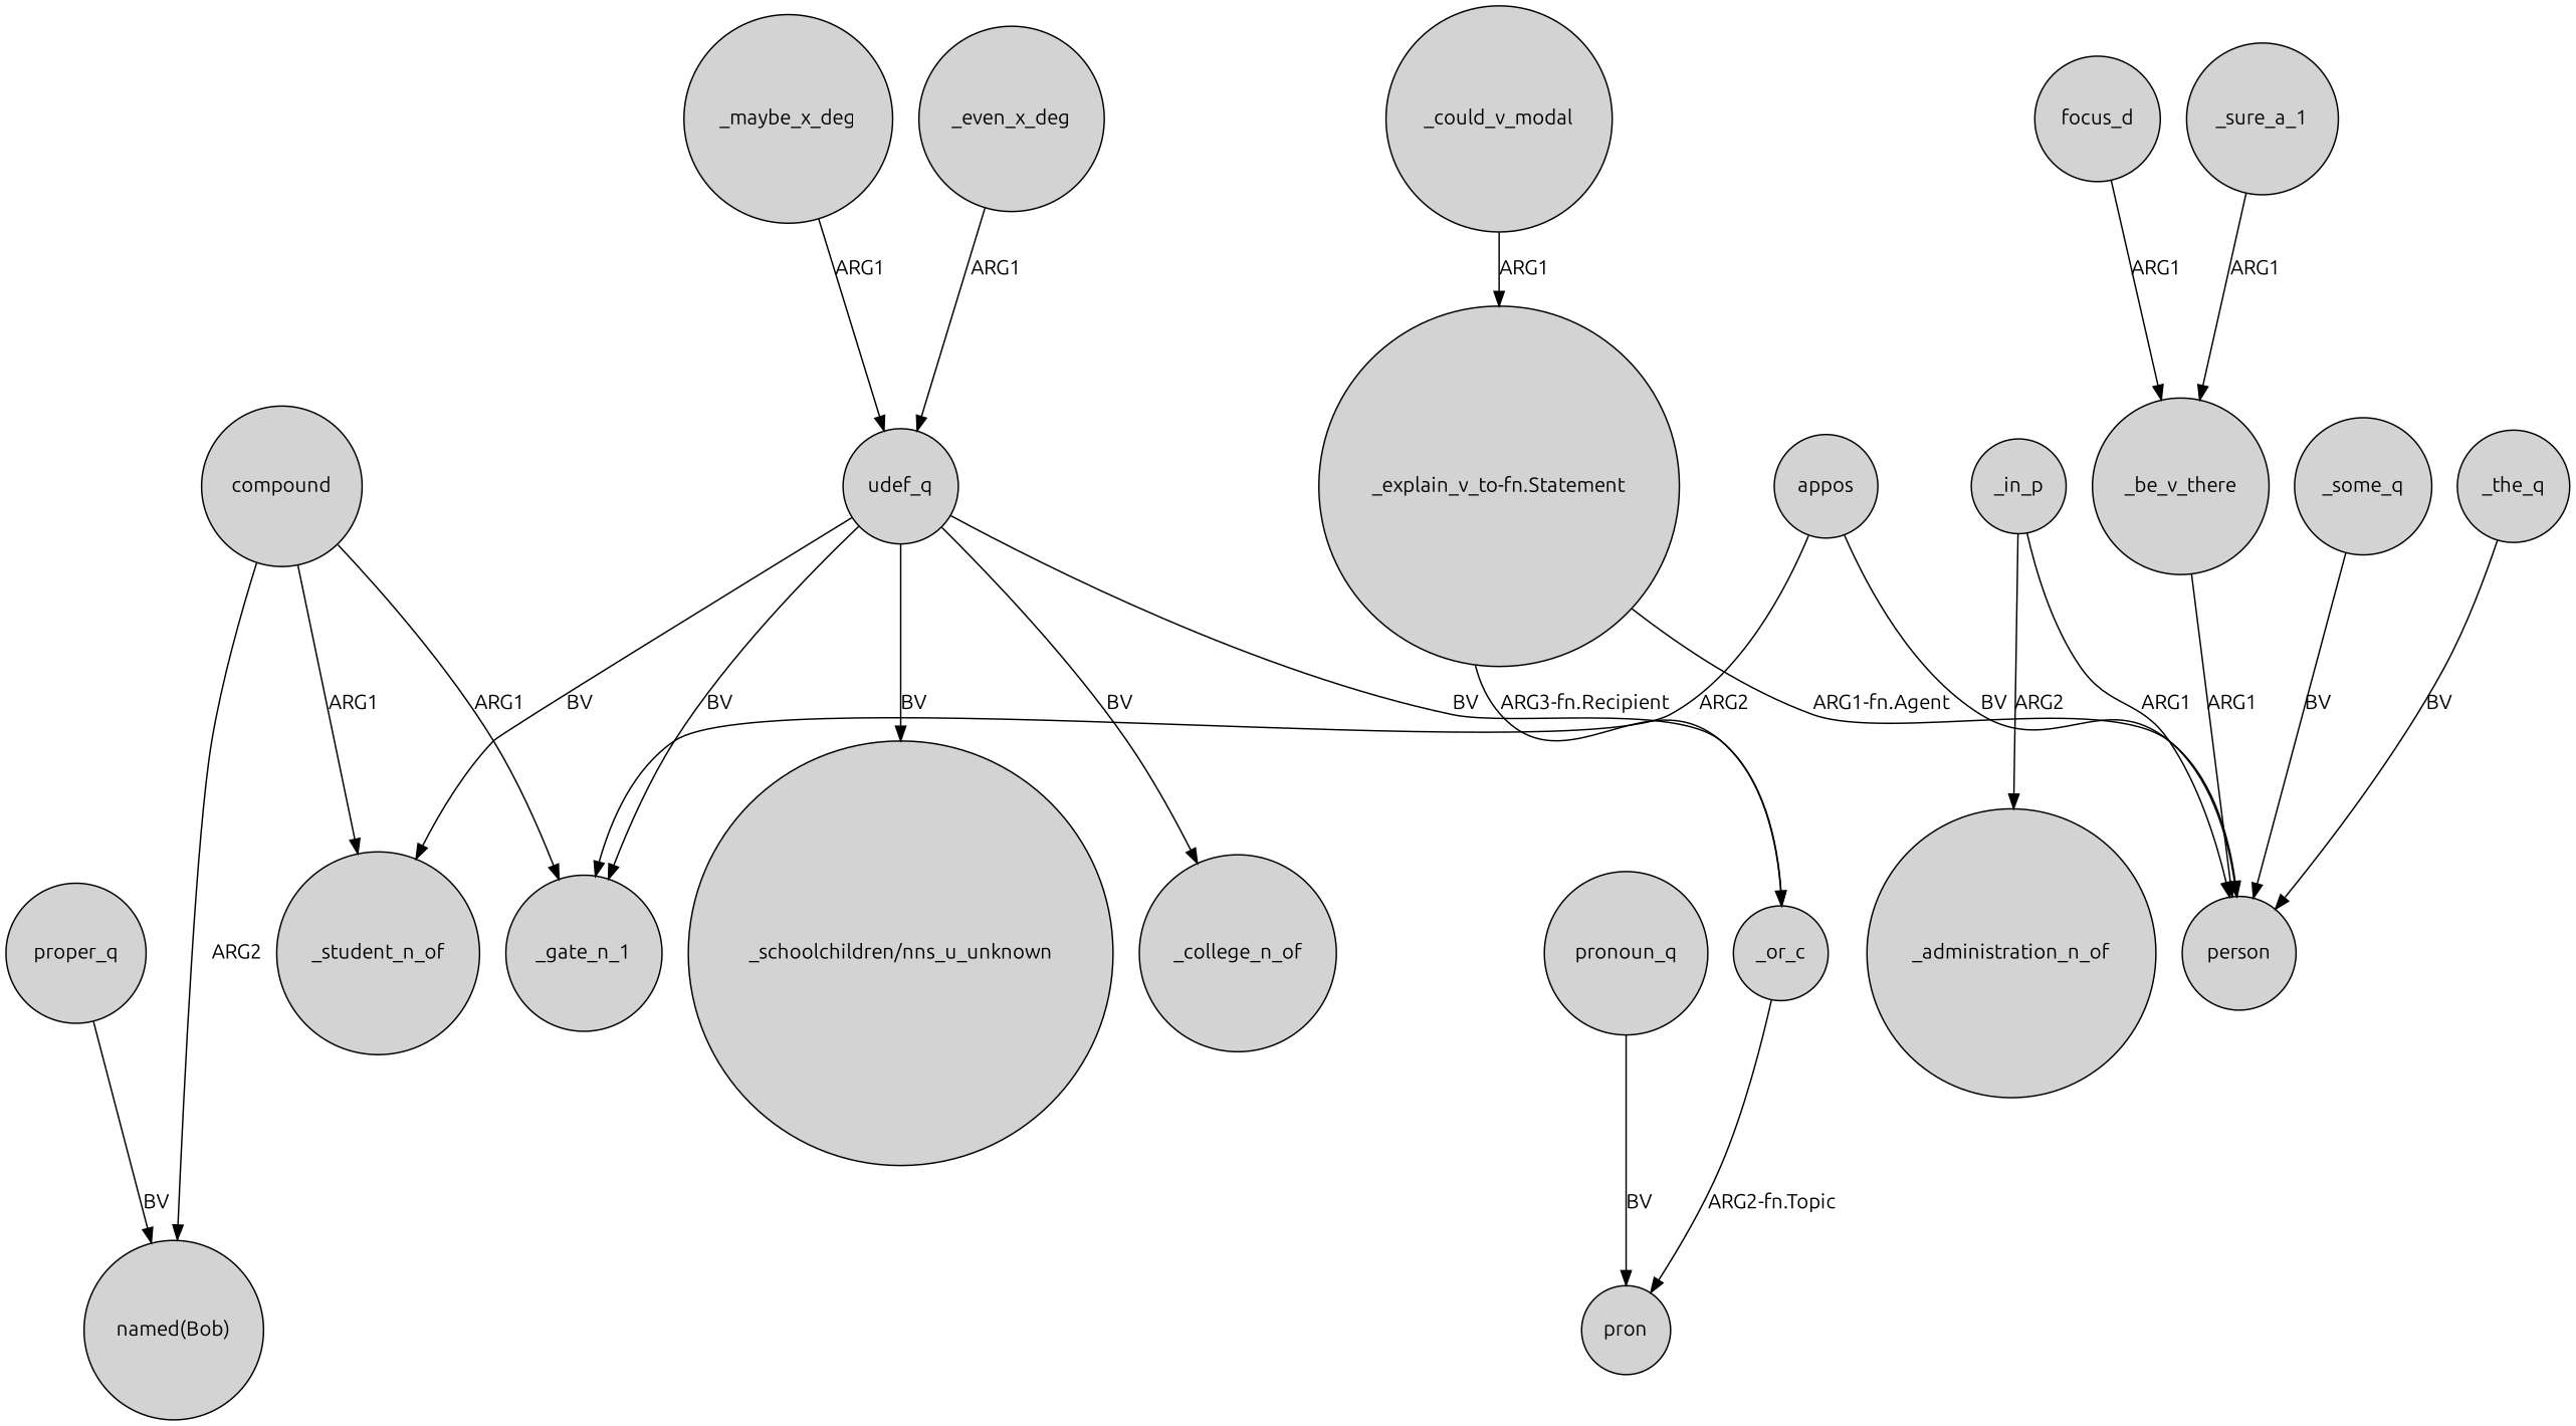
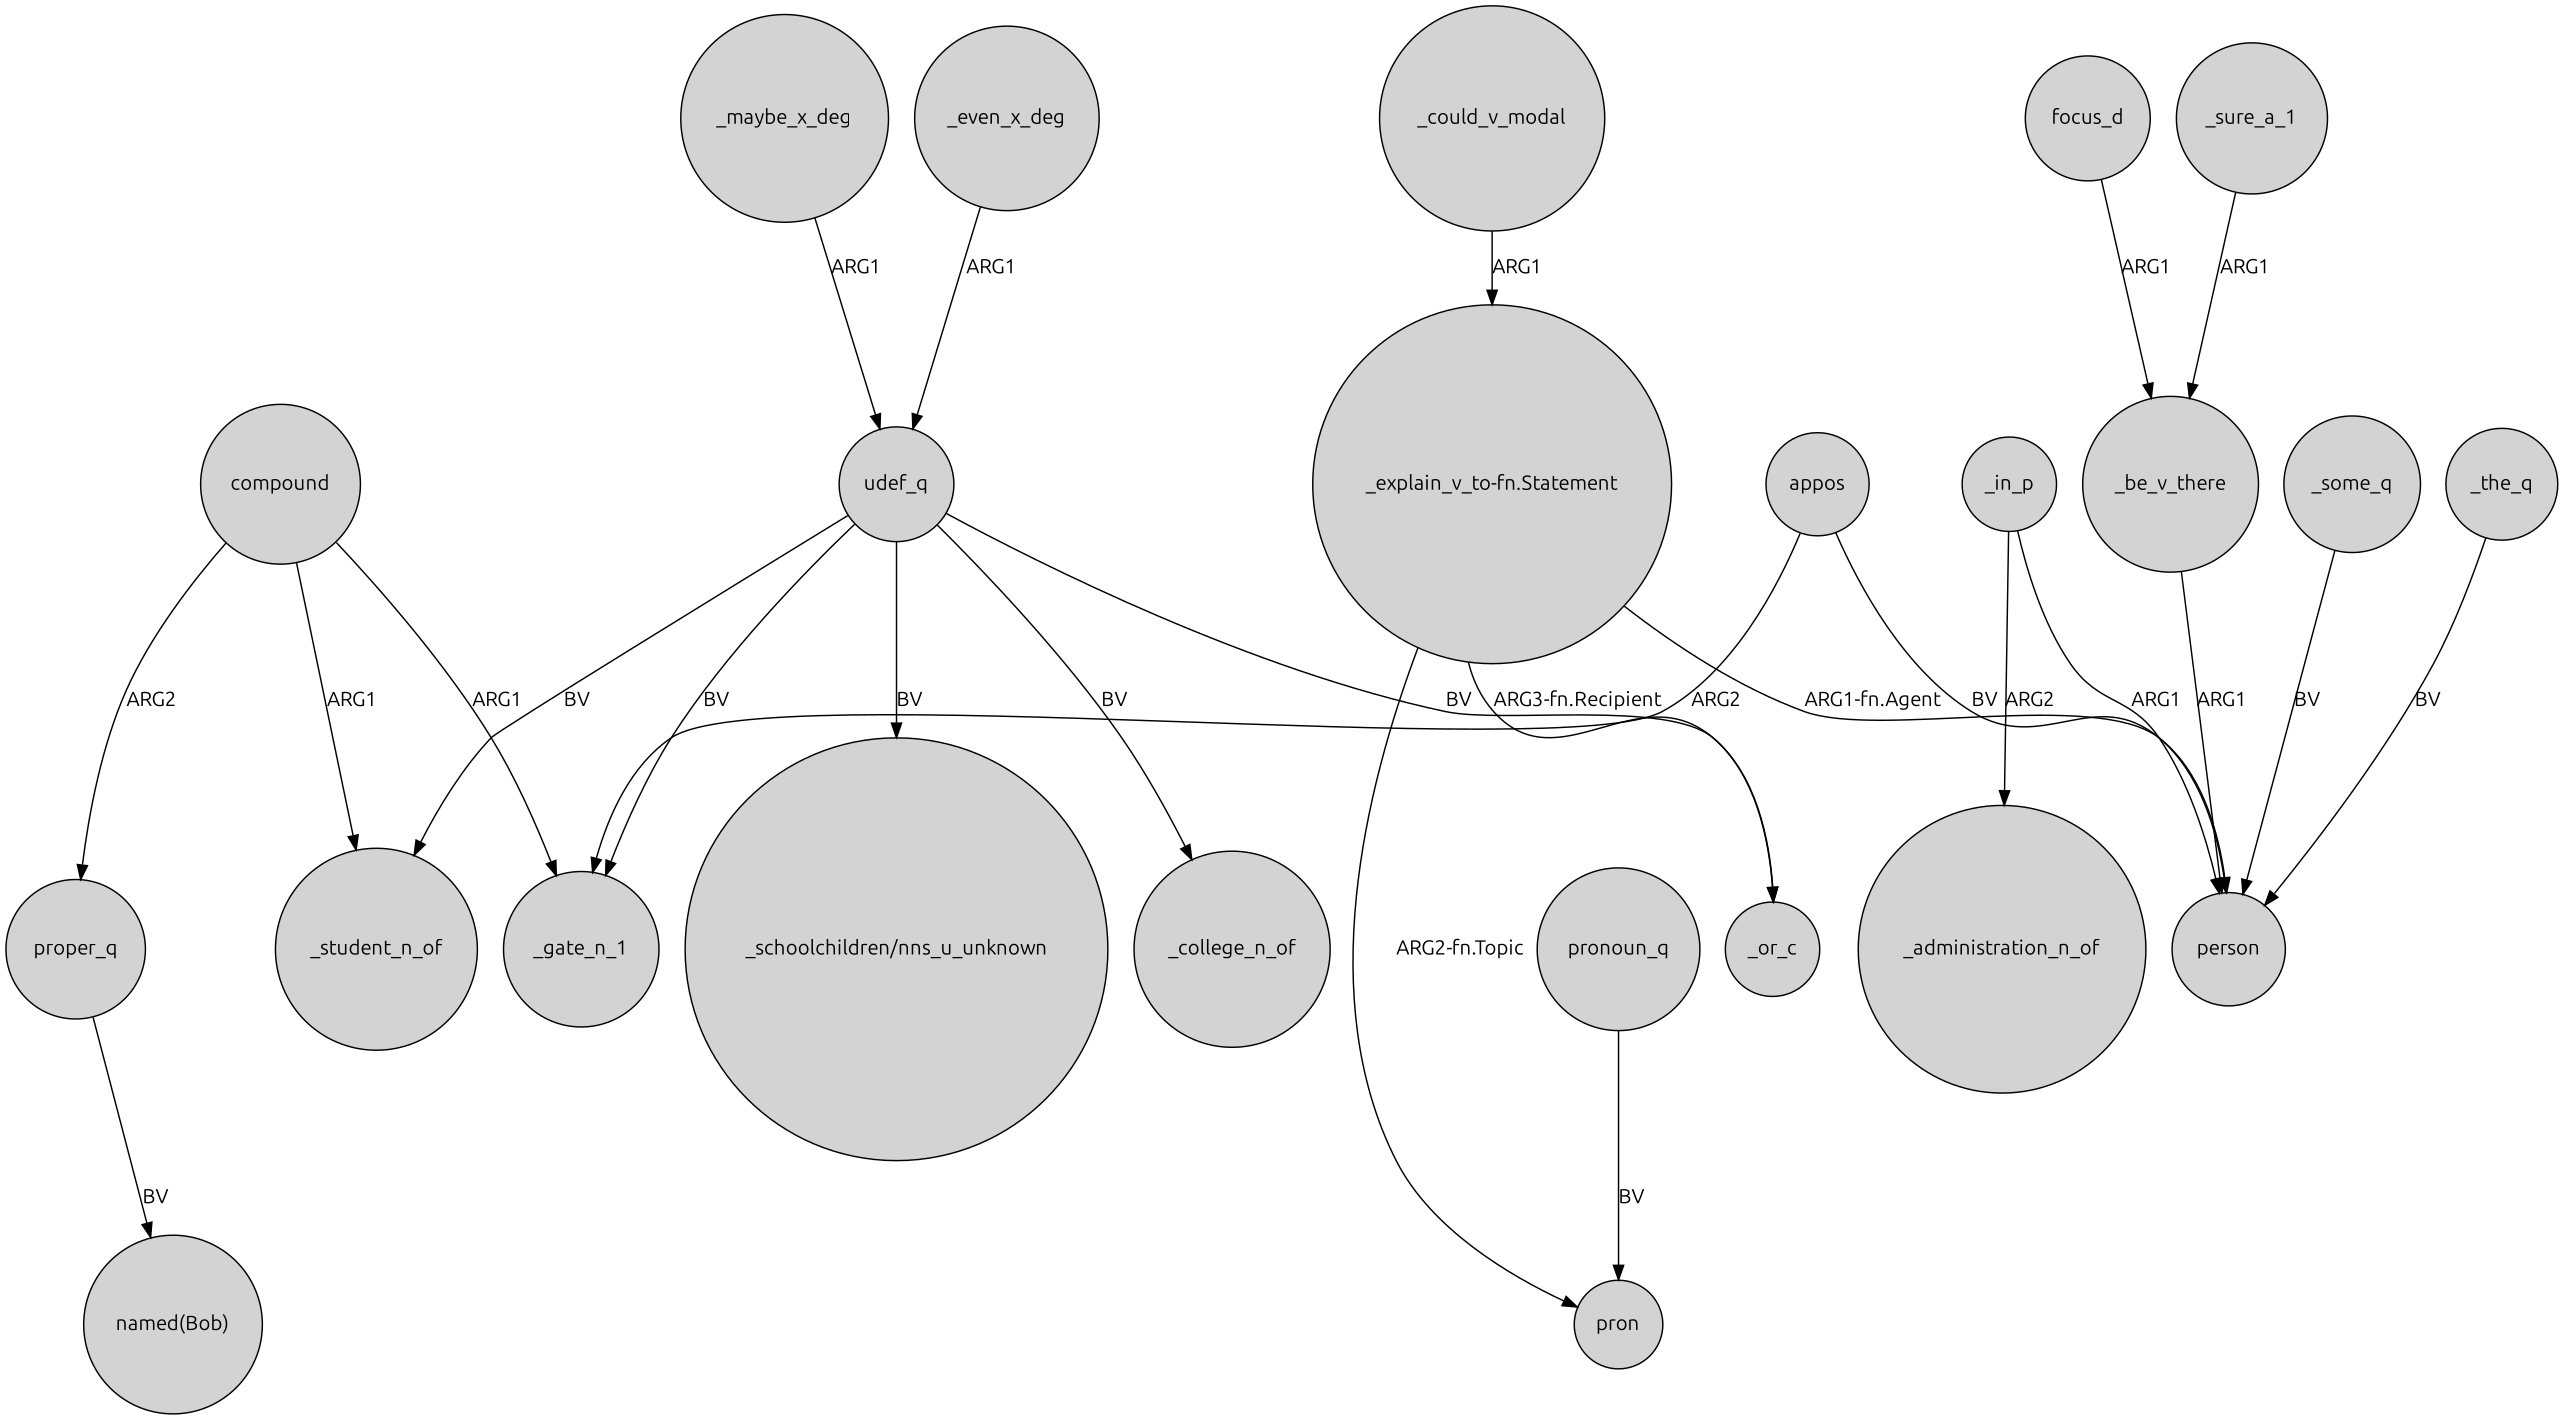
  digraph {
    fontname=Ubuntu
    node [fontname=Ubuntu shape=circle style=filled]
    edge [fontname=Ubuntu]
    _even_x_deg
    udef_q
    _gate_n_1
    _student_n_of
    "_schoolchildren/nns_u_unknown"
    _or_c
    _college_n_of
    compound
    "named(Bob)"
    proper_q
    _be_v_there
    person
    _in_p
    _administration_n_of
    _maybe_x_deg
    "_explain_v_to-fn.Statement"
    pron
    _could_v_modal
    pronoun_q
    _sure_a_1
    _some_q
    focus_d
    appos
    _the_q
    _even_x_deg -> udef_q [label=ARG1]
    udef_q -> _gate_n_1 [label=BV]
    udef_q -> _student_n_of [label=BV]
    udef_q -> "_schoolchildren/nns_u_unknown" [label=BV]
    udef_q -> _or_c [label=BV]
    udef_q -> _college_n_of [label=BV]
    compound -> _gate_n_1 [label=ARG1]
    compound -> _student_n_of [label=ARG1]
-   compound -> "named(Bob)" [label=ARG2]
+   compound -> proper_q [label=ARG2]
    proper_q -> "named(Bob)" [label=BV]
    _be_v_there -> person [label=ARG1]
    _in_p -> person [label=ARG1]
    _in_p -> _administration_n_of [label=ARG2]
    _maybe_x_deg -> udef_q [label=ARG1]
    "_explain_v_to-fn.Statement" -> _or_c [label="ARG3-fn.Recipient"]
    "_explain_v_to-fn.Statement" -> person [label="ARG1-fn.Agent"]
-   _or_c -> pron [label="ARG2-fn.Topic"]
+   "_explain_v_to-fn.Statement" -> pron [label="ARG2-fn.Topic"]
    _could_v_modal -> "_explain_v_to-fn.Statement" [label=ARG1]
    pronoun_q -> pron [label=BV]
    _sure_a_1 -> _be_v_there [label=ARG1]
    _some_q -> person [label=BV]
    focus_d -> _be_v_there [label=ARG1]
    appos -> _gate_n_1 [label=ARG2]
    appos -> person [label=BV]
    _the_q -> person [label=BV]
  }
